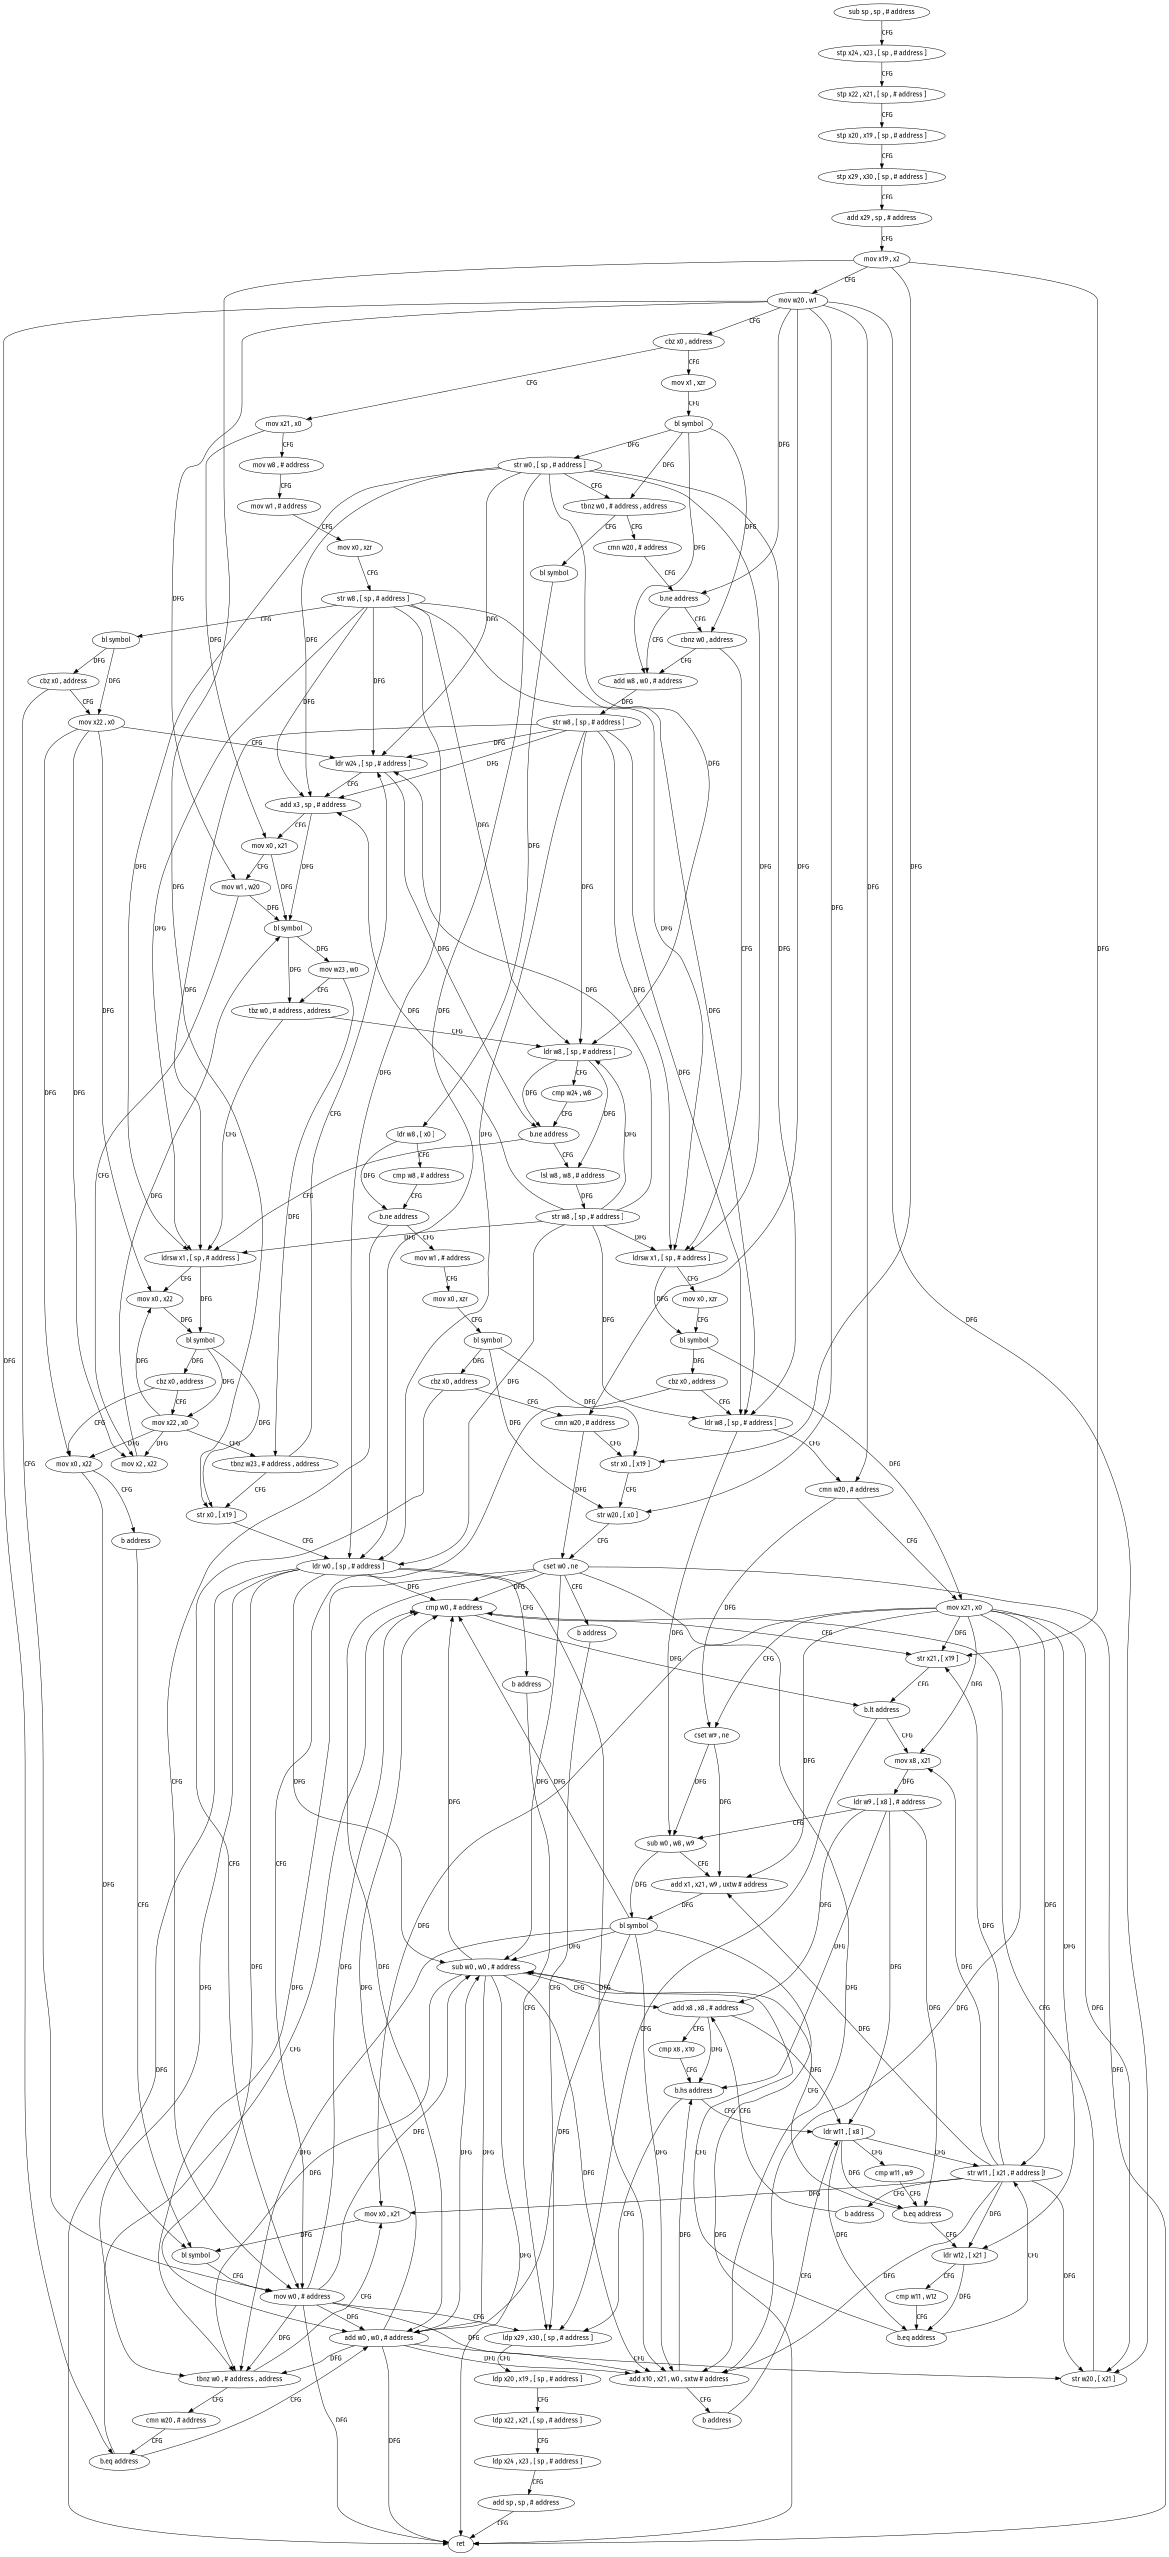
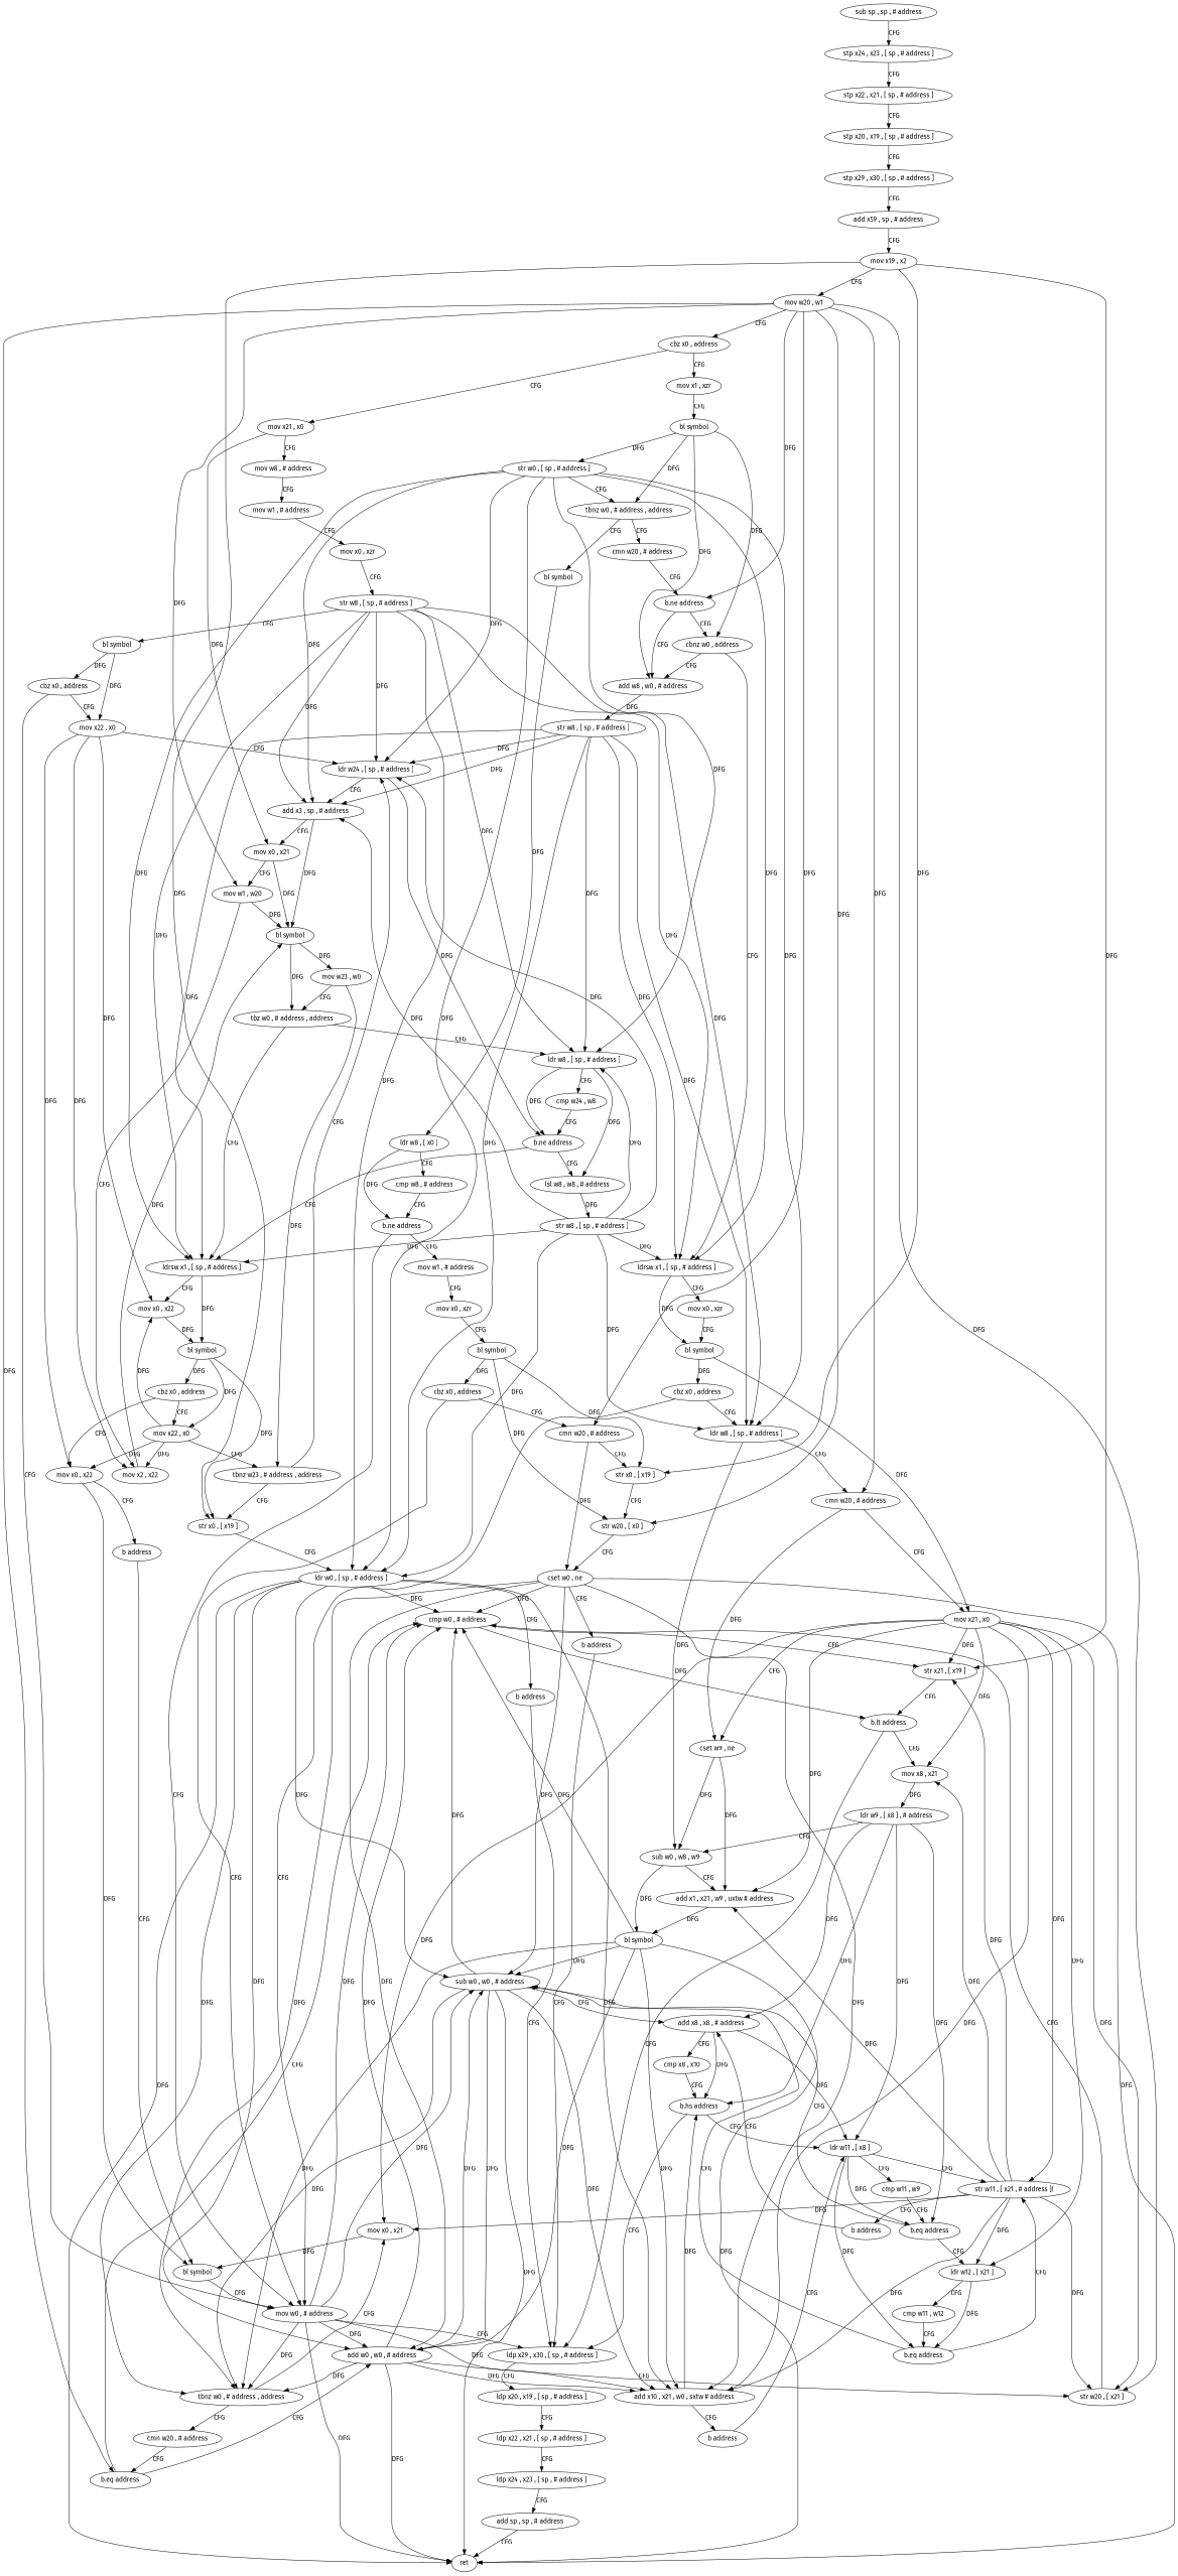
  digraph {
    fontname="Fira Sans"
    node [fontname="Fira Sans"]
    edge [fontname="Fira Sans"]
    n1 [label="sub sp , sp , # address"]
    n2 [label="stp x24 , x23 , [ sp , # address ]"]
    n3 [label="stp x22 , x21 , [ sp , # address ]"]
    n4 [label="stp x20 , x19 , [ sp , # address ]"]
    n5 [label="stp x29 , x30 , [ sp , # address ]"]
-   n6 [label="add x29 , sp , # address"]
+   n6 [label="add x59 , sp , # address"]
    n7 [label="mov x19 , x2"]
    n8 [label="mov w20 , w1"]
    n9 [label="str x0 , [ x19 ]"]
    n10 [label="str x0 , [ x19 ]"]
    n11 [label="str x21 , [ x19 ]"]
    n12 [label="cbz x0 , address"]
    n13 [label="b.ne address"]
    n14 [label="cmn w20 , # address"]
    n15 [label="str w20 , [ x0 ]"]
    n16 [label="cmn w20 , # address"]
    n17 [label="b.eq address"]
    n18 [label="mov w1 , w20"]
    n19 [label="str w20 , [ x21 ]"]
    n20 [label="ldr w0 , [ sp , # address ]"]
    n21 [label="b.lt address"]
    n22 [label="mov x1 , xzr"]
    n23 [label="mov x21 , x0"]
    n24 [label="add w8 , w0 , # address"]
    n25 [label="cbnz w0 , address"]
    n26 [label="cset w0 , ne"]
    n27 [label="mov x21 , x0"]
    n28 [label="cset w9 , ne"]
    n29 [label="cmp w0 , # address"]
    n30 [label="add w0 , w0 , # address"]
    n31 [label="mov x2 , x22"]
    n32 [label="bl symbol"]
    n33 [label="bl symbol"]
    n34 [label="mov w8 , # address"]
    n35 [label="mov x0 , x21"]
    n36 [label="str w0 , [ sp , # address ]"]
    n37 [label="tbnz w0 , # address , address"]
    n38 [label="mov w1 , # address"]
    n39 [label="ldr w24 , [ sp , # address ]"]
    n40 [label="ldrsw x1 , [ sp , # address ]"]
    n41 [label="ldrsw x1 , [ sp , # address ]"]
    n42 [label="ldr w8 , [ sp , # address ]"]
    n43 [label="ldr w8 , [ sp , # address ]"]
    n44 [label="add x3 , sp , # address"]
    n45 [label="bl symbol"]
    n46 [label="cmn w20 , # address"]
    n47 [label="str w8 , [ sp , # address ]"]
    n48 [label="b.ne address"]
    n49 [label="mov x0 , xzr"]
    n50 [label="bl symbol"]
    n51 [label="mov x0 , x22"]
    n52 [label="bl symbol"]
    n53 [label="cmp w24 , w8"]
    n54 [label="lsl w8 , w8 , # address"]
    n55 [label="sub w0 , w8 , w9"]
    n56 [label="tbnz w0 , # address , address"]
    n57 [label=ret]
    n58 [label="add x10 , x21 , w0 , sxtw # address"]
    n59 [label="sub w0 , w0 , # address"]
    n60 [label="b address"]
    n61 [label="ldr w8 , [ x0 ]"]
    n62 [label="cmp w8 , # address"]
    n63 [label="b.ne address"]
    n64 [label="mov x0 , xzr"]
    n65 [label="str w8 , [ sp , # address ]"]
    n66 [label="bl symbol"]
    n67 [label="cbz x0 , address"]
    n68 [label="mov x22 , x0"]
    n69 [label="mov w0 , # address"]
    n70 [label="mov x0 , x22"]
    n71 [label="ldp x29 , x30 , [ sp , # address ]"]
    n72 [label="ldp x20 , x19 , [ sp , # address ]"]
    n73 [label="mov x0 , x21"]
    n74 [label="cmn w20 , # address"]
    n75 [label="b.hs address"]
    n76 [label="b address"]
    n77 [label="add x8 , x8 , # address"]
    n78 [label="b address"]
    n79 [label="bl symbol"]
    n80 [label="mov w1 , # address"]
    n81 [label="mov x0 , xzr"]
    n82 [label="bl symbol"]
    n83 [label="ldp x22 , x21 , [ sp , # address ]"]
    n84 [label="cbz x0 , address"]
    n85 [label="b address"]
    n86 [label="cbz x0 , address"]
    n87 [label="cbz x0 , address"]
    n88 [label="mov x22 , x0"]
    n89 [label="tbnz w23 , # address , address"]
    n90 [label="str w8 , [ sp , # address ]"]
    n91 [label="add x1 , x21 , w9 , uxtw # address"]
    n92 [label="bl symbol"]
    n93 [label="mov x8 , x21"]
    n94 [label="ldr w12 , [ x21 ]"]
    n95 [label="str w11 , [ x21 , # address ]!"]
    n96 [label="ldr w9 , [ x8 ] , # address"]
    n97 [label="b.eq address"]
    n98 [label="cmp w11 , w12"]
    n99 [label="b address"]
    n100 [label="ldp x24 , x23 , [ sp , # address ]"]
    n101 [label="add sp , sp , # address"]
    n102 [label="mov w23 , w0"]
    n103 [label="tbz w0 , # address , address"]
    n104 [label="ldr w11 , [ x8 ]"]
    n105 [label="b.eq address"]
    n106 [label="cmp w11 , w9"]
    n107 [label="cmp x8 , x10"]
    n1 -> n2 [label=CFG]
    n2 -> n3 [label=CFG]
    n3 -> n4 [label=CFG]
    n4 -> n5 [label=CFG]
    n5 -> n6 [label=CFG]
    n6 -> n7 [label=CFG]
    n7 -> n8 [label=CFG]
    n7 -> n9 [label=DFG]
    n7 -> n10 [label=DFG]
    n7 -> n11 [label=DFG]
    n8 -> n12 [label=CFG]
    n8 -> n13 [label=DFG]
    n8 -> n14 [label=DFG]
    n8 -> n15 [label=DFG]
    n8 -> n16 [label=DFG]
    n8 -> n17 [label=DFG]
    n8 -> n18 [label=DFG]
    n8 -> n19 [label=DFG]
    n9 -> n15 [label=CFG]
    n10 -> n20 [label=CFG]
    n11 -> n21 [label=CFG]
    n12 -> n22 [label=CFG]
    n12 -> n23 [label=CFG]
    n13 -> n24 [label=CFG]
    n13 -> n25 [label=CFG]
    n14 -> n9 [label=CFG]
    n14 -> n26 [label=DFG]
    n15 -> n26 [label=CFG]
    n16 -> n27 [label=CFG]
    n16 -> n28 [label=DFG]
    n17 -> n29 [label=CFG]
    n17 -> n30 [label=CFG]
    n18 -> n31 [label=CFG]
    n18 -> n32 [label=DFG]
    n19 -> n29 [label=CFG]
    n20 -> n29 [label=DFG]
    n20 -> n30 [label=DFG]
    n20 -> n56 [label=DFG]
    n20 -> n57 [label=DFG]
    n20 -> n58 [label=DFG]
    n20 -> n59 [label=DFG]
    n20 -> n60 [label=CFG]
    n21 -> n71 [label=CFG]
    n21 -> n93 [label=CFG]
    n22 -> n33 [label=CFG]
    n23 -> n34 [label=CFG]
    n23 -> n35 [label=DFG]
    n24 -> n47 [label=DFG]
    n25 -> n24 [label=CFG]
    n25 -> n40 [label=CFG]
    n26 -> n29 [label=DFG]
    n26 -> n30 [label=DFG]
    n26 -> n56 [label=DFG]
    n26 -> n57 [label=DFG]
    n26 -> n58 [label=DFG]
    n26 -> n59 [label=DFG]
    n26 -> n85 [label=CFG]
    n27 -> n11 [label=DFG]
    n27 -> n19 [label=DFG]
    n27 -> n28 [label=CFG]
    n27 -> n58 [label=DFG]
    n27 -> n73 [label=DFG]
    n27 -> n91 [label=DFG]
    n27 -> n93 [label=DFG]
    n27 -> n94 [label=DFG]
    n27 -> n95 [label=DFG]
    n28 -> n55 [label=DFG]
    n28 -> n91 [label=DFG]
    n29 -> n11 [label=CFG]
    n29 -> n21 [label=DFG]
    n30 -> n19 [label=CFG]
    n30 -> n29 [label=DFG]
    n30 -> n56 [label=DFG]
    n30 -> n57 [label=DFG]
    n30 -> n58 [label=DFG]
    n30 -> n59 [label=DFG]
    n31 -> n32 [label=DFG]
    n32 -> n102 [label=DFG]
    n32 -> n103 [label=DFG]
    n33 -> n24 [label=DFG]
    n33 -> n25 [label=DFG]
    n33 -> n36 [label=DFG]
    n33 -> n37 [label=DFG]
    n34 -> n38 [label=CFG]
    n35 -> n18 [label=CFG]
    n35 -> n32 [label=DFG]
    n36 -> n20 [label=DFG]
    n36 -> n37 [label=CFG]
    n36 -> n39 [label=DFG]
    n36 -> n40 [label=DFG]
    n36 -> n41 [label=DFG]
    n36 -> n42 [label=DFG]
    n36 -> n43 [label=DFG]
    n36 -> n44 [label=DFG]
    n37 -> n45 [label=CFG]
    n37 -> n46 [label=CFG]
    n38 -> n64 [label=CFG]
    n39 -> n44 [label=CFG]
    n39 -> n48 [label=DFG]
    n40 -> n49 [label=CFG]
    n40 -> n50 [label=DFG]
    n41 -> n51 [label=CFG]
    n41 -> n52 [label=DFG]
    n42 -> n48 [label=DFG]
    n42 -> n53 [label=CFG]
    n42 -> n54 [label=DFG]
    n43 -> n16 [label=CFG]
    n43 -> n55 [label=DFG]
    n44 -> n32 [label=DFG]
    n44 -> n35 [label=CFG]
    n45 -> n61 [label=DFG]
    n46 -> n13 [label=CFG]
    n47 -> n20 [label=DFG]
    n47 -> n39 [label=DFG]
    n47 -> n40 [label=DFG]
    n47 -> n41 [label=DFG]
    n47 -> n42 [label=DFG]
    n47 -> n43 [label=DFG]
    n47 -> n44 [label=DFG]
    n48 -> n41 [label=CFG]
    n48 -> n54 [label=CFG]
    n49 -> n50 [label=CFG]
    n50 -> n27 [label=DFG]
    n50 -> n86 [label=DFG]
    n51 -> n52 [label=DFG]
    n52 -> n10 [label=DFG]
    n52 -> n87 [label=DFG]
    n52 -> n88 [label=DFG]
    n53 -> n48 [label=CFG]
    n54 -> n90 [label=DFG]
    n55 -> n91 [label=CFG]
    n55 -> n92 [label=DFG]
    n56 -> n73 [label=CFG]
    n56 -> n74 [label=CFG]
    n58 -> n75 [label=DFG]
    n58 -> n76 [label=CFG]
    n59 -> n29 [label=DFG]
    n59 -> n30 [label=DFG]
    n59 -> n56 [label=DFG]
    n59 -> n57 [label=DFG]
    n59 -> n58 [label=DFG]
    n59 -> n77 [label=CFG]
    n60 -> n71 [label=CFG]
    n61 -> n62 [label=CFG]
    n61 -> n63 [label=DFG]
    n62 -> n63 [label=CFG]
    n63 -> n69 [label=CFG]
    n63 -> n80 [label=CFG]
    n64 -> n65 [label=CFG]
    n65 -> n20 [label=DFG]
    n65 -> n39 [label=DFG]
    n65 -> n40 [label=DFG]
    n65 -> n41 [label=DFG]
    n65 -> n42 [label=DFG]
    n65 -> n43 [label=DFG]
    n65 -> n44 [label=DFG]
    n65 -> n66 [label=CFG]
    n66 -> n67 [label=DFG]
    n66 -> n68 [label=DFG]
    n67 -> n68 [label=CFG]
    n67 -> n69 [label=CFG]
    n68 -> n31 [label=DFG]
    n68 -> n39 [label=CFG]
    n68 -> n51 [label=DFG]
    n68 -> n70 [label=DFG]
    n69 -> n29 [label=DFG]
    n69 -> n30 [label=DFG]
    n69 -> n56 [label=DFG]
    n69 -> n57 [label=DFG]
    n69 -> n58 [label=DFG]
    n69 -> n59 [label=DFG]
    n69 -> n71 [label=CFG]
    n70 -> n78 [label=CFG]
    n70 -> n79 [label=DFG]
    n71 -> n72 [label=CFG]
    n72 -> n83 [label=CFG]
    n73 -> n79 [label=DFG]
    n74 -> n17 [label=CFG]
    n75 -> n71 [label=CFG]
    n75 -> n104 [label=CFG]
    n76 -> n104 [label=CFG]
    n77 -> n75 [label=DFG]
    n77 -> n104 [label=DFG]
    n77 -> n107 [label=CFG]
    n78 -> n79 [label=CFG]
    n79 -> n69 [label=CFG]
    n80 -> n81 [label=CFG]
    n81 -> n82 [label=CFG]
    n82 -> n9 [label=DFG]
    n82 -> n15 [label=DFG]
    n82 -> n84 [label=DFG]
    n83 -> n100 [label=CFG]
    n84 -> n14 [label=CFG]
    n84 -> n69 [label=CFG]
    n85 -> n71 [label=CFG]
    n86 -> n43 [label=CFG]
    n86 -> n69 [label=CFG]
    n87 -> n70 [label=CFG]
    n87 -> n88 [label=CFG]
    n88 -> n31 [label=DFG]
    n88 -> n51 [label=DFG]
    n88 -> n70 [label=DFG]
    n88 -> n89 [label=CFG]
    n89 -> n10 [label=CFG]
    n89 -> n39 [label=CFG]
    n90 -> n20 [label=DFG]
    n90 -> n39 [label=DFG]
    n90 -> n40 [label=DFG]
    n90 -> n41 [label=DFG]
    n90 -> n42 [label=DFG]
    n90 -> n43 [label=DFG]
    n90 -> n44 [label=DFG]
    n91 -> n92 [label=DFG]
    n92 -> n29 [label=DFG]
    n92 -> n30 [label=DFG]
    n92 -> n56 [label=DFG]
    n92 -> n57 [label=DFG]
    n92 -> n58 [label=DFG]
    n92 -> n59 [label=DFG]
    n93 -> n96 [label=DFG]
    n94 -> n97 [label=DFG]
    n94 -> n98 [label=CFG]
    n95 -> n11 [label=DFG]
    n95 -> n19 [label=DFG]
    n95 -> n58 [label=DFG]
    n95 -> n73 [label=DFG]
    n95 -> n91 [label=DFG]
    n95 -> n93 [label=DFG]
    n95 -> n94 [label=DFG]
    n95 -> n99 [label=CFG]
    n96 -> n55 [label=CFG]
    n96 -> n75 [label=DFG]
    n96 -> n77 [label=DFG]
    n96 -> n104 [label=DFG]
    n96 -> n105 [label=DFG]
    n97 -> n59 [label=CFG]
    n97 -> n95 [label=CFG]
    n98 -> n97 [label=CFG]
    n99 -> n77 [label=CFG]
    n100 -> n101 [label=CFG]
    n101 -> n57 [label=CFG]
    n102 -> n89 [label=DFG]
    n102 -> n103 [label=CFG]
    n103 -> n41 [label=CFG]
    n103 -> n42 [label=CFG]
    n104 -> n95 [label=CFG]
    n104 -> n97 [label=DFG]
    n104 -> n105 [label=DFG]
    n104 -> n106 [label=CFG]
    n105 -> n59 [label=CFG]
    n105 -> n94 [label=CFG]
    n106 -> n105 [label=CFG]
    n107 -> n75 [label=CFG]
  }
